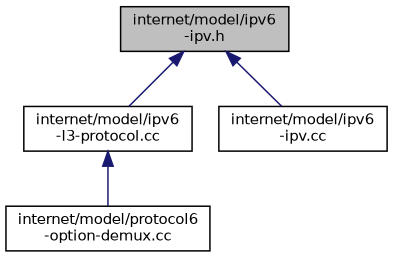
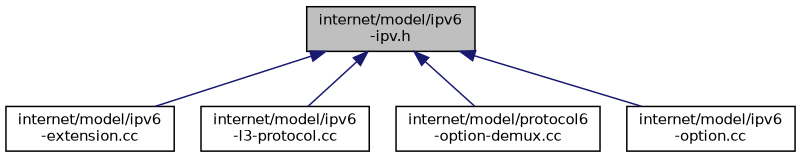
  digraph {
    node [color=black fillcolor=white fontname=Helvetica fontsize=10 shape=record style=filled]
    edge [color=midnightblue dir=back fontname=Helvetica fontsize=10 labelfontname=Helvetica labelfontsize=10 style=solid]
    n1 [fillcolor=grey75 fontcolor=black height=0.2 label="internet/model/ipv6\l-ipv.h" width=0.4]
+   n2 [height=0.2 label="internet/model/ipv6\l-extension.cc" width=0.4]
    n3 [height=0.2 label="internet/model/ipv6\l-l3-protocol.cc" width=0.4]
    n4 [height=0.2 label="internet/model/protocol6\l-option-demux.cc" width=0.4]
-   n5 [height=0.2 label="internet/model/ipv6\l-ipv.cc" width=0.4]
+   n5 [height=0.2 label="internet/model/ipv6\l-option.cc" width=0.4]
+   n1 -> n2
    n1 -> n3
-   n3 -> n4
+   n1 -> n4
    n1 -> n5
  }
